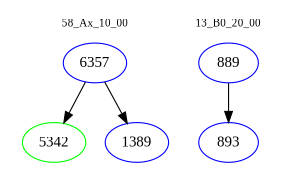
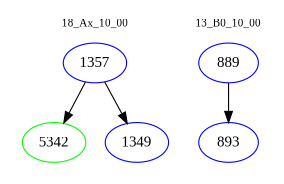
  digraph {
    fontname="Liberation Serif"
    node [color=blue fontname="Liberation Serif"]
    edge [color=black fontname="Liberation Serif"]
-   n1 [label=6357]
+   n1 [label=1357]
    n2 [color=green label=5342]
-   n3 [label=1389]
+   n3 [label=1349]
    n4 [label=889]
    n5 [label=893]
    subgraph cluster_1 {
      color=white
      fontsize=10
-     label="58_Ax_10_00"
+     label="18_Ax_10_00"
      n1
      n2
      n3
    }
    subgraph cluster_2 {
      color=white
      fontsize=10
-     label="13_B0_20_00"
+     label="13_B0_10_00"
      n4
      n5
    }
    n1 -> n2
    n1 -> n3
    n4 -> n5
  }
